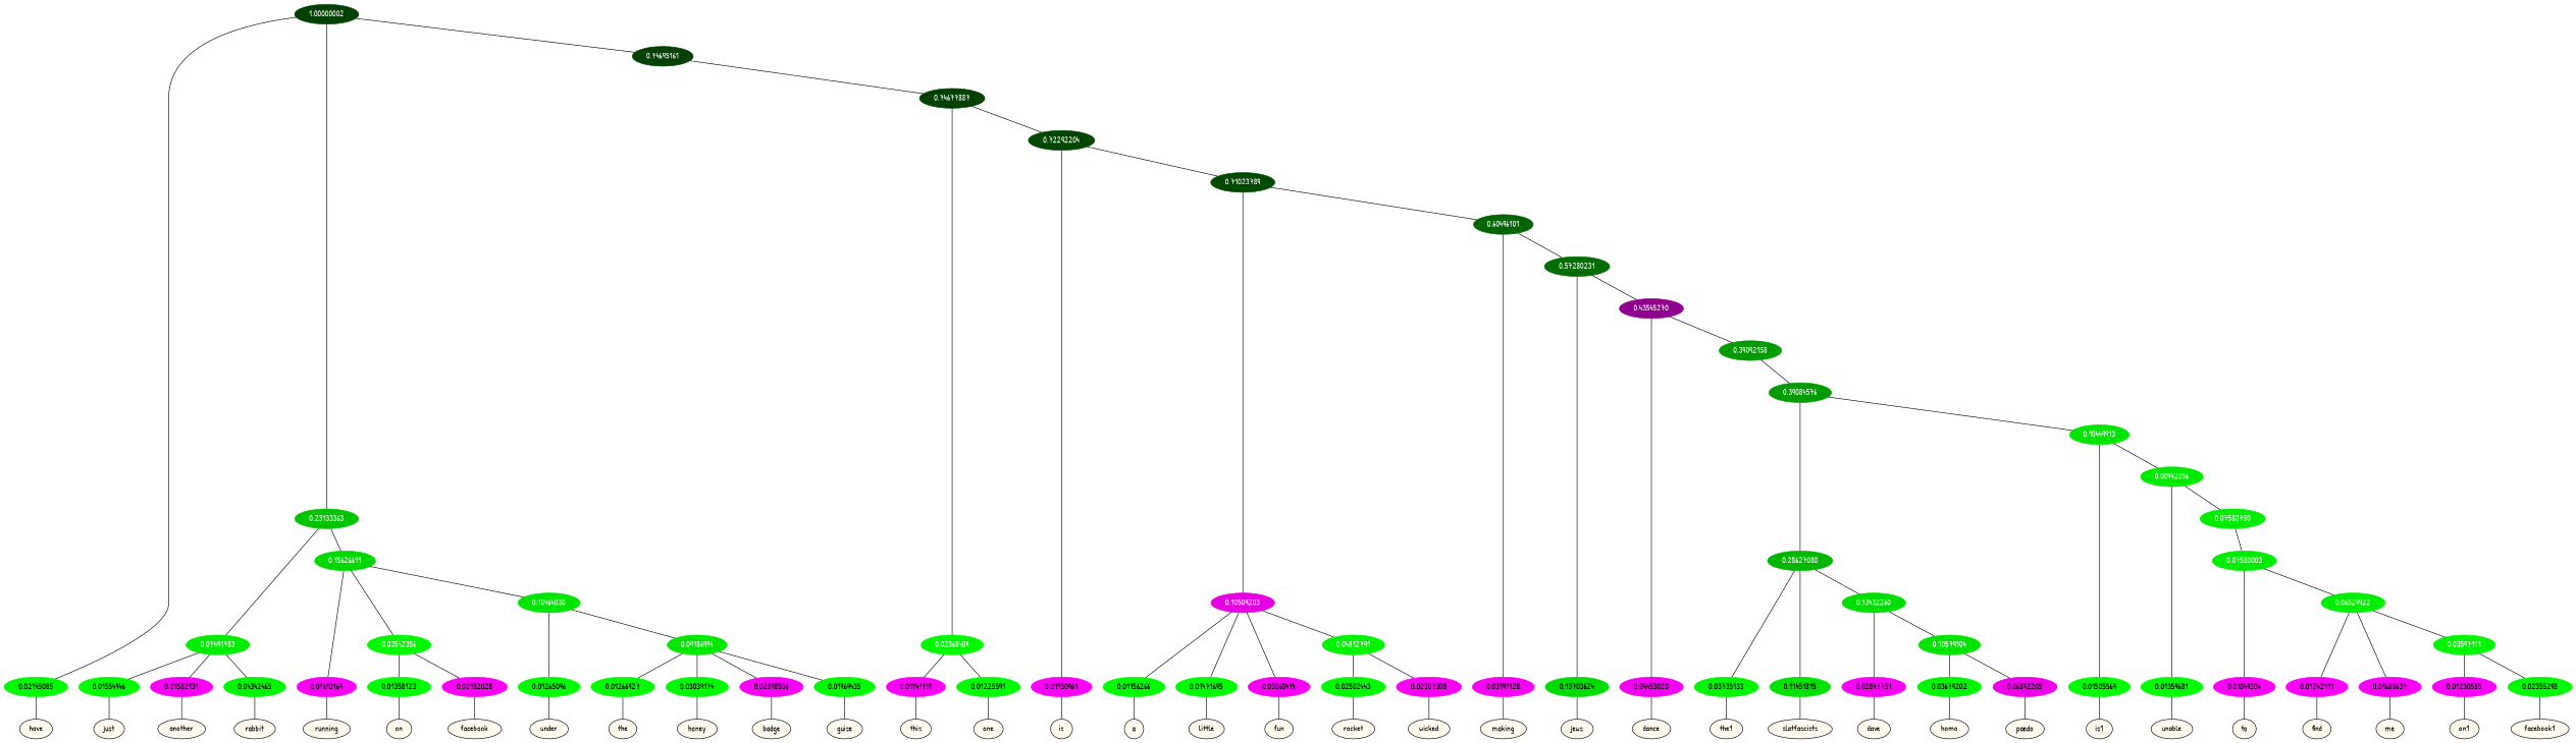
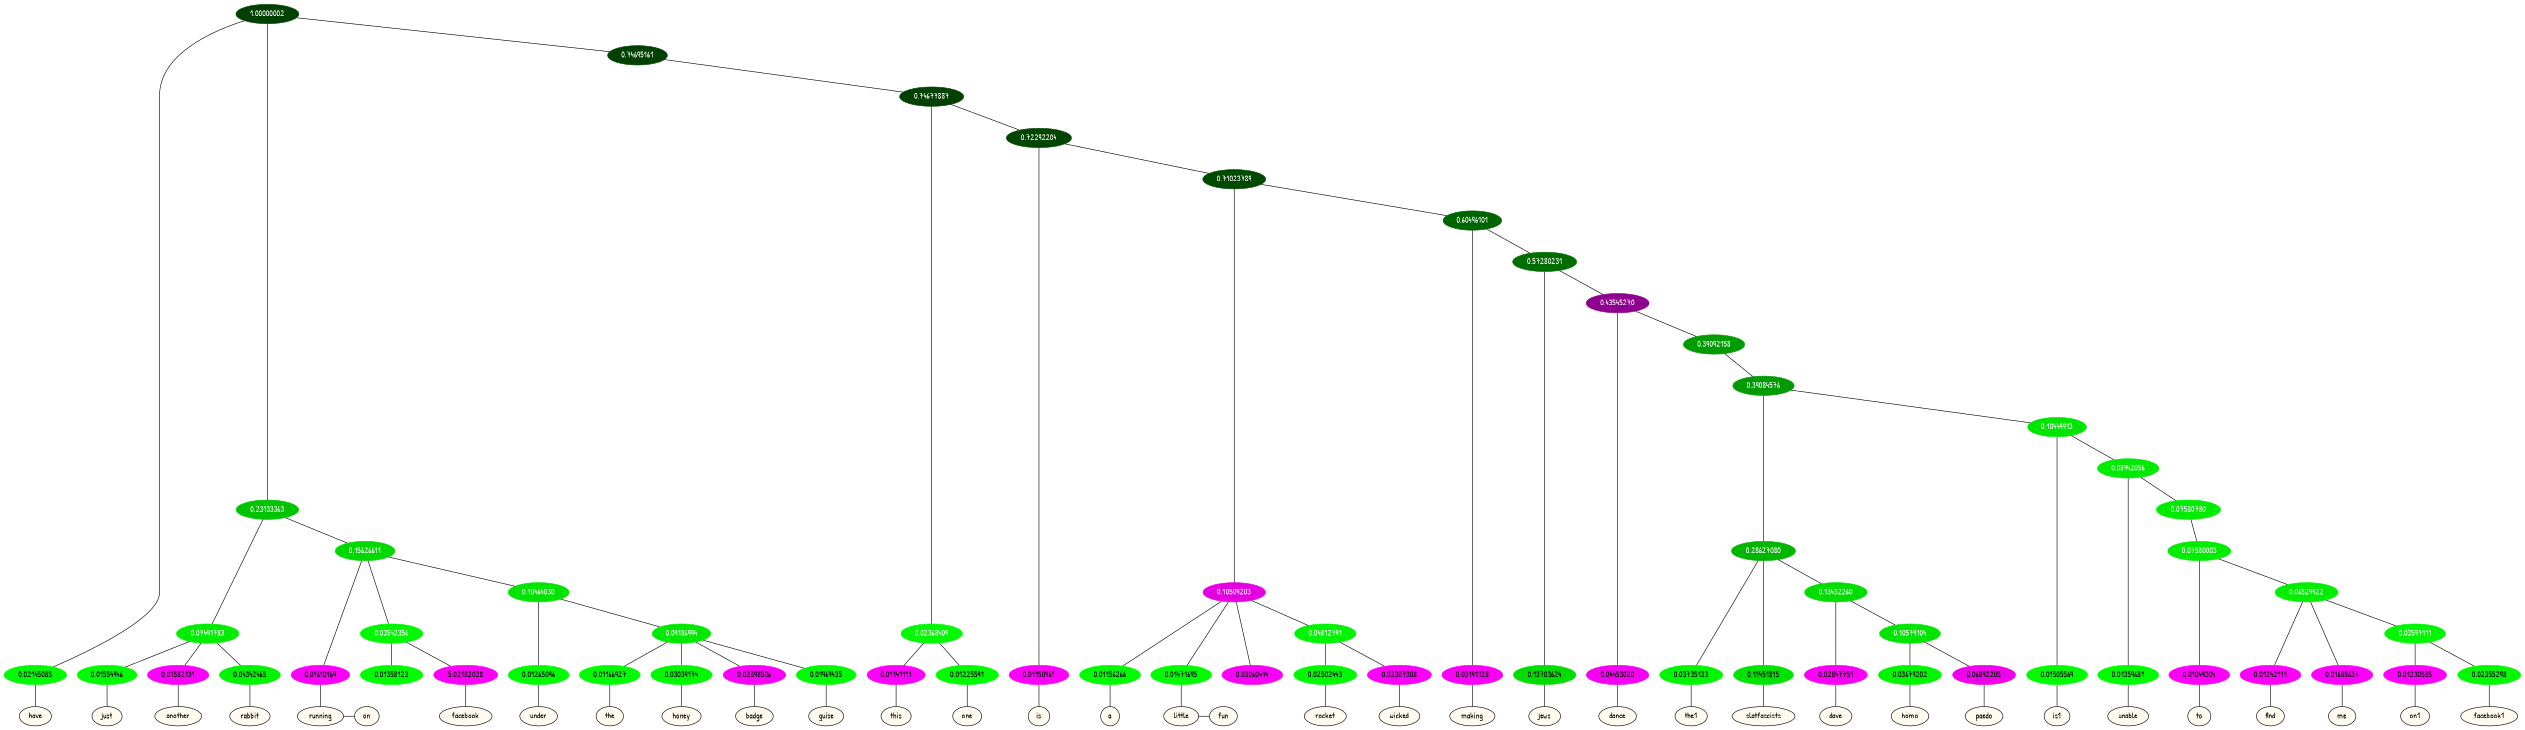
  graph {
    fontname="Patrick Hand"
    node [color=black fontname="Patrick Hand" format=png nodesep=0.001 ordering=out overlap_scaling=0.01 ranksep=0.001 style=filled]
    edge [fontname="Patrick Hand"]
    n1 [fillcolor=floralwhite height=0.15 label=have style="filled,solid" width=0.15]
    n2 [fillcolor=floralwhite height=0.15 label=just style="filled,solid" width=0.15]
    n3 [fillcolor=floralwhite height=0.15 label=another style="filled,solid" width=0.15]
    n4 [fillcolor=floralwhite height=0.15 label=rabbit style="filled,solid" width=0.15]
    n5 [fillcolor=floralwhite height=0.15 label=running style="filled,solid" width=0.15]
    n6 [fillcolor=floralwhite height=0.15 label=on style="filled,solid" width=0.15]
    n7 [fillcolor=floralwhite height=0.15 label=facebook style="filled,solid" width=0.15]
    n8 [fillcolor=floralwhite height=0.15 label=under style="filled,solid" width=0.15]
    n9 [fillcolor=floralwhite height=0.15 label=the style="filled,solid" width=0.15]
    n10 [fillcolor=floralwhite height=0.15 label=honey style="filled,solid" width=0.15]
    n11 [fillcolor=floralwhite height=0.15 label=badge style="filled,solid" width=0.15]
    n12 [fillcolor=floralwhite height=0.15 label=guise style="filled,solid" width=0.15]
    n13 [fillcolor=floralwhite height=0.15 label=this style="filled,solid" width=0.15]
    n14 [fillcolor=floralwhite height=0.15 label=one style="filled,solid" width=0.15]
    n15 [fillcolor=floralwhite height=0.15 label=is style="filled,solid" width=0.15]
    n16 [fillcolor=floralwhite height=0.15 label=a style="filled,solid" width=0.15]
    n17 [fillcolor=floralwhite height=0.15 label=little style="filled,solid" width=0.15]
    n18 [fillcolor=floralwhite height=0.15 label=rocket style="filled,solid" width=0.15]
    n19 [fillcolor=floralwhite height=0.15 label=wicked style="filled,solid" width=0.15]
    n20 [fillcolor=floralwhite height=0.15 label=fun style="filled,solid" width=0.15]
    n21 [fillcolor=floralwhite height=0.15 label=making style="filled,solid" width=0.15]
    n22 [fillcolor=floralwhite height=0.15 label=jews style="filled,solid" width=0.15]
    n23 [fillcolor=floralwhite height=0.15 label=dance style="filled,solid" width=0.15]
    n24 [fillcolor=floralwhite height=0.15 label=the1 style="filled,solid" width=0.15]
    n25 [fillcolor=floralwhite height=0.15 label=homo style="filled,solid" width=0.15]
    n26 [fillcolor=floralwhite height=0.15 label=paedo style="filled,solid" width=0.15]
    n27 [fillcolor=floralwhite height=0.15 label=dave style="filled,solid" width=0.15]
    n28 [fillcolor=floralwhite height=0.15 label=slatfascists style="filled,solid" width=0.15]
    n29 [fillcolor=floralwhite height=0.15 label=is1 style="filled,solid" width=0.15]
    n30 [fillcolor=floralwhite height=0.15 label=unable style="filled,solid" width=0.15]
    n31 [fillcolor=floralwhite height=0.15 label=to style="filled,solid" width=0.15]
    n32 [fillcolor=floralwhite height=0.15 label=find style="filled,solid" width=0.15]
    n33 [fillcolor=floralwhite height=0.15 label=me style="filled,solid" width=0.15]
    n34 [fillcolor=floralwhite height=0.15 label=on1 style="filled,solid" width=0.15]
    n35 [fillcolor=floralwhite height=0.15 label=facebook1 style="filled,solid" width=0.15]
    n36 [color="0.334 1.000 0.979" fontcolor=black height=0.15 label=0.02145085 width=0.15]
    n37 [color="0.334 1.000 0.984" fontcolor=black height=0.15 label=0.01554946 width=0.15]
    n38 [color="0.835 1.000 0.984" fontcolor=black height=0.15 label=0.01582131 width=0.15]
    n39 [color="0.334 1.000 0.957" fontcolor=black height=0.15 label=0.04342465 width=0.15]
    n40 [color="0.835 1.000 0.984" fontcolor=black height=0.15 label=0.01610169 width=0.15]
    n41 [color="0.334 1.000 0.986" fontcolor=black height=0.15 label=0.01358123 width=0.15]
-   n42 [color="0.835 1.000 0.978" fontcolor=black height=0.15 label=0.02182028 width=0.15]
+   n42 [color="0.835 1.000 0.978" fontcolor=black height=0.15 label=5.02182028 width=0.15]
    n43 [color="0.334 1.000 0.987" fontcolor=black height=0.15 label=0.01265096 width=0.15]
-   n44 [color="0.334 1.000 0.987" fontcolor=black height=0.15 label=0.01266927 width=0.15]
+   n44 [color="0.334 1.000 0.987" fontcolor=black height=0.15 label=0.01166927 width=0.15]
    n45 [color="0.334 1.000 0.970" fontcolor=black height=0.15 label=0.03039174 width=0.15]
    n46 [color="0.835 1.000 0.971" fontcolor=black height=0.15 label=0.02898506 width=0.15]
    n47 [color="0.334 1.000 0.980" fontcolor=black height=0.15 label=0.01969435 width=0.15]
    n48 [color="0.835 1.000 0.989" fontcolor=black height=0.15 label=0.01141111 width=0.15]
    n49 [color="0.334 1.000 0.988" fontcolor=black height=0.15 label=0.01225591 width=0.15]
    n50 [color="0.835 1.000 0.987" fontcolor=black height=0.15 label=0.01150961 width=0.15]
    n51 [color="0.334 1.000 0.988" fontcolor=black height=0.15 label=0.01156266 width=0.15]
    n52 [color="0.334 1.000 0.985" fontcolor=black height=0.15 label=0.01471695 width=0.15]
    n53 [color="0.334 1.000 0.975" fontcolor=black height=0.15 label=0.02502443 width=0.15]
    n54 [color="0.835 1.000 0.977" fontcolor=black height=0.15 label=0.02307308 width=0.15]
    n55 [color="0.835 1.000 0.969" fontcolor=black height=0.15 label=0.03060414 width=0.15]
    n56 [color="0.835 1.000 0.968" fontcolor=black height=0.15 label=0.03191128 width=0.15]
    n57 [color="0.334 1.000 0.863" fontcolor=black height=0.15 label=0.13703624 width=0.15]
    n58 [color="0.835 1.000 0.955" fontcolor=black height=0.15 label=0.04453020 width=0.15]
    n59 [color="0.334 1.000 0.963" fontcolor=black height=0.15 label=0.03735133 width=0.15]
    n60 [color="0.334 1.000 0.963" fontcolor=black height=0.15 label=0.03679202 width=0.15]
    n61 [color="0.835 1.000 0.931" fontcolor=black height=0.15 label=0.06892205 width=0.15]
    n62 [color="0.835 1.000 0.972" fontcolor=black height=0.15 label=0.02847751 width=0.15]
    n63 [color="0.334 1.000 0.885" fontcolor=black height=0.15 label=0.11451815 width=0.15]
    n64 [color="0.334 1.000 0.985" fontcolor=black height=0.15 label=0.01505569 width=0.15]
    n65 [color="0.334 1.000 0.986" fontcolor=black height=0.15 label=0.01359681 width=0.15]
    n66 [color="0.835 1.000 0.990" fontcolor=black height=0.15 label=0.01049304 width=0.15]
    n67 [color="0.835 1.000 0.988" fontcolor=black height=0.15 label=0.01242111 width=0.15]
    n68 [color="0.835 1.000 0.983" fontcolor=black height=0.15 label=0.01688637 width=0.15]
    n69 [color="0.835 1.000 0.988" fontcolor=black height=0.15 label=0.01230585 width=0.15]
    n70 [color="0.334 1.000 0.976" fontcolor=black height=0.15 label=0.02355298 width=0.15]
    n71 [color="0.334 1.000 0.250" fontcolor=grey99 height=0.15 label=1.00000002 width=0.15]
    n72 [color="0.334 1.000 0.769" fontcolor=grey99 height=0.15 label=0.23133363 width=0.15]
    n73 [color="0.334 1.000 0.253" fontcolor=grey99 height=0.15 label=0.74695161 width=0.15]
    n74 [color="0.334 1.000 0.925" fontcolor=grey99 height=0.15 label=0.07491783 width=0.15]
    n75 [color="0.334 1.000 0.844" fontcolor=grey99 height=0.15 label=0.15626611 width=0.15]
    n76 [color="0.334 1.000 0.253" fontcolor=grey99 height=0.15 label=0.74677887 width=0.15]
    n77 [color="0.334 1.000 0.965" fontcolor=grey99 height=0.15 label=0.03542356 width=0.15]
    n78 [color="0.334 1.000 0.895" fontcolor=grey99 height=0.15 label=0.10464030 width=0.15]
    n79 [color="0.334 1.000 0.976" fontcolor=grey99 height=0.15 label=0.02368409 width=0.15]
    n80 [color="0.334 1.000 0.277" fontcolor=grey99 height=0.15 label=0.72292204 width=0.15]
    n81 [color="0.334 1.000 0.908" fontcolor=grey99 height=0.15 label=0.09186994 width=0.15]
    n82 [color="0.334 1.000 0.290" fontcolor=grey99 height=0.15 label=0.71023789 width=0.15]
    n83 [color="0.835 1.000 0.895" fontcolor=grey99 height=0.15 label=0.10509203 width=0.15]
    n84 [color="0.334 1.000 0.395" fontcolor=grey99 height=0.15 label=0.60496101 width=0.15]
    n85 [color="0.334 1.000 0.952" fontcolor=grey99 height=0.15 label=0.04812791 width=0.15]
    n86 [color="0.334 1.000 0.427" fontcolor=grey99 height=0.15 label=0.57280231 width=0.15]
    n87 [color="0.835 1.000 0.565" fontcolor=grey99 height=0.15 label=0.43545270 width=0.15]
    n88 [color="0.334 1.000 0.609" fontcolor=grey99 height=0.15 label=0.39092158 width=0.15]
    n89 [color="0.334 1.000 0.609" fontcolor=grey99 height=0.15 label=0.39084576 width=0.15]
    n90 [color="0.334 1.000 0.714" fontcolor=grey99 height=0.15 label=0.28627080 width=0.15]
    n91 [color="0.334 1.000 0.896" fontcolor=grey99 height=0.15 label=0.10449913 width=0.15]
    n92 [color="0.334 1.000 0.866" fontcolor=grey99 height=0.15 label=0.13432260 width=0.15]
    n93 [color="0.334 1.000 0.911" fontcolor=grey99 height=0.15 label=0.08942056 width=0.15]
    n94 [color="0.334 1.000 0.894" fontcolor=grey99 height=0.15 label=0.10579104 width=0.15]
    n95 [color="0.334 1.000 0.924" fontcolor=grey99 height=0.15 label=0.07580780 width=0.15]
    n96 [color="0.334 1.000 0.924" fontcolor=grey99 height=0.15 label=0.07580003 width=0.15]
    n97 [color="0.334 1.000 0.935" fontcolor=grey99 height=0.15 label=0.06529922 width=0.15]
    n98 [color="0.334 1.000 0.964" fontcolor=grey99 height=0.15 label=0.03597111 width=0.15]
    subgraph sub_1 {
      rank=same
      n1
      n2
      n3
      n4
      n5
      n6
      n7
      n8
      n9
      n10
      n11
      n12
      n13
      n14
      n15
      n16
      n17
      n18
      n19
      n20
      n21
      n22
      n23
      n24
      n25
      n26
      n27
      n28
      n29
      n30
      n31
      n32
      n33
      n34
      n35
    }
    subgraph sub_2 {
      rank=same
      n36
      n37
      n38
      n39
      n40
      n41
      n42
      n43
      n44
      n45
      n46
      n47
      n48
      n49
      n50
      n51
      n52
      n53
      n54
      n55
      n56
      n57
      n58
      n59
      n60
      n61
      n62
      n63
      n64
      n65
      n66
      n67
      n68
      n69
      n70
    }
    n36 -- n1
    n37 -- n2
    n38 -- n3
    n39 -- n4
    n40 -- n5
-   n41 -- n6
+   n5 -- n6
    n42 -- n7
    n43 -- n8
    n44 -- n9
    n45 -- n10
    n46 -- n11
    n47 -- n12
    n48 -- n13
    n49 -- n14
    n50 -- n15
    n51 -- n16
    n52 -- n17
    n53 -- n18
    n54 -- n19
-   n55 -- n20
+   n17 -- n20
    n56 -- n21
    n57 -- n22
    n58 -- n23
    n59 -- n24
    n60 -- n25
    n61 -- n26
    n62 -- n27
    n63 -- n28
    n64 -- n29
    n65 -- n30
    n66 -- n31
    n67 -- n32
    n68 -- n33
    n69 -- n34
    n70 -- n35
    n71 -- n36
    n71 -- n72
    n71 -- n73
    n72 -- n74
    n72 -- n75
    n73 -- n76
    n74 -- n37
    n74 -- n38
    n74 -- n39
    n75 -- n40
    n75 -- n77
    n75 -- n78
    n76 -- n79
    n76 -- n80
    n77 -- n41
    n77 -- n42
    n78 -- n43
    n78 -- n81
    n79 -- n48
    n79 -- n49
    n80 -- n50
    n80 -- n82
    n81 -- n44
    n81 -- n45
    n81 -- n46
    n81 -- n47
    n82 -- n83
    n82 -- n84
    n83 -- n51
    n83 -- n52
    n83 -- n55
    n83 -- n85
    n84 -- n56
    n84 -- n86
    n85 -- n53
    n85 -- n54
    n86 -- n57
    n86 -- n87
    n87 -- n58
    n87 -- n88
    n88 -- n89
    n89 -- n90
    n89 -- n91
    n90 -- n59
    n90 -- n63
    n90 -- n92
    n91 -- n64
    n91 -- n93
    n92 -- n62
    n92 -- n94
    n93 -- n65
    n93 -- n95
    n94 -- n60
    n94 -- n61
    n95 -- n96
    n96 -- n66
    n96 -- n97
    n97 -- n67
    n97 -- n68
    n97 -- n98
    n98 -- n69
    n98 -- n70
  }
